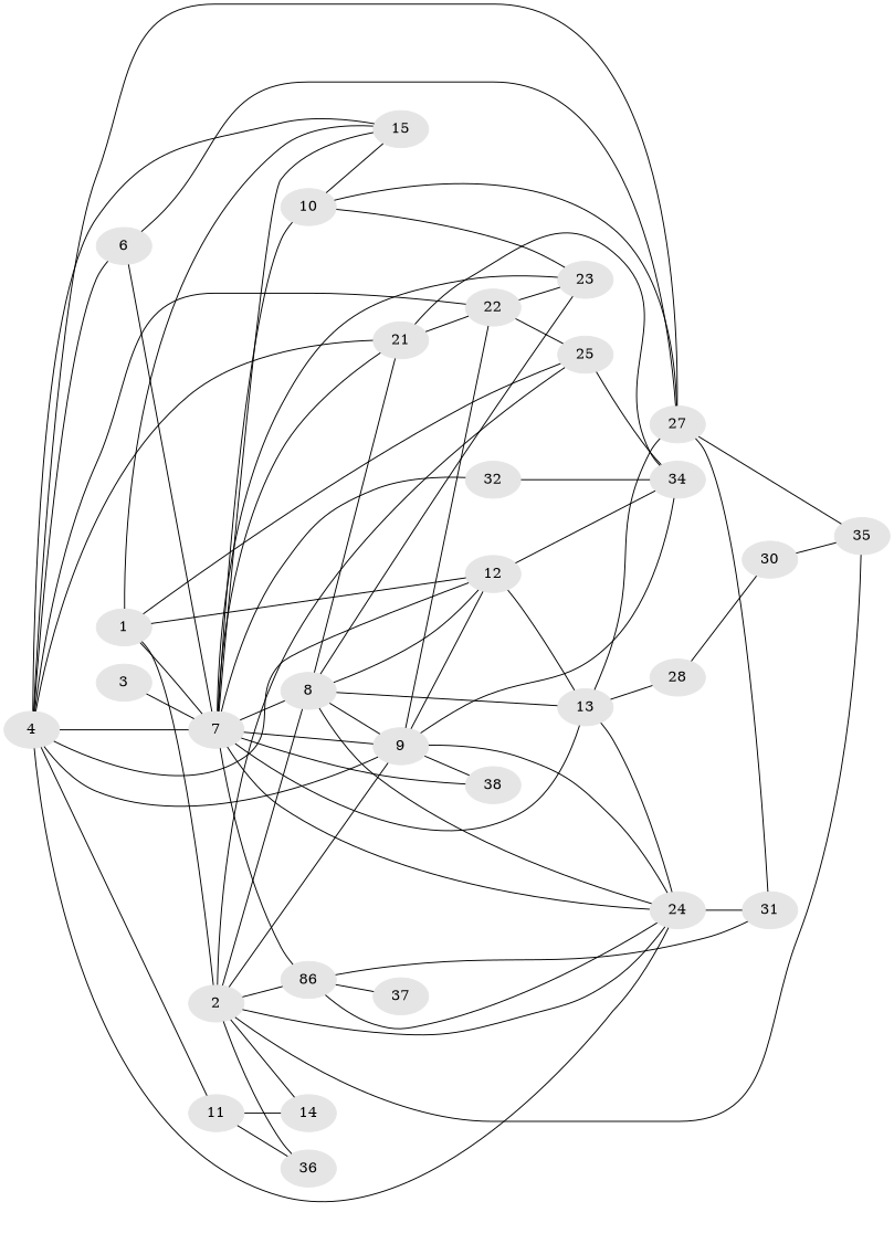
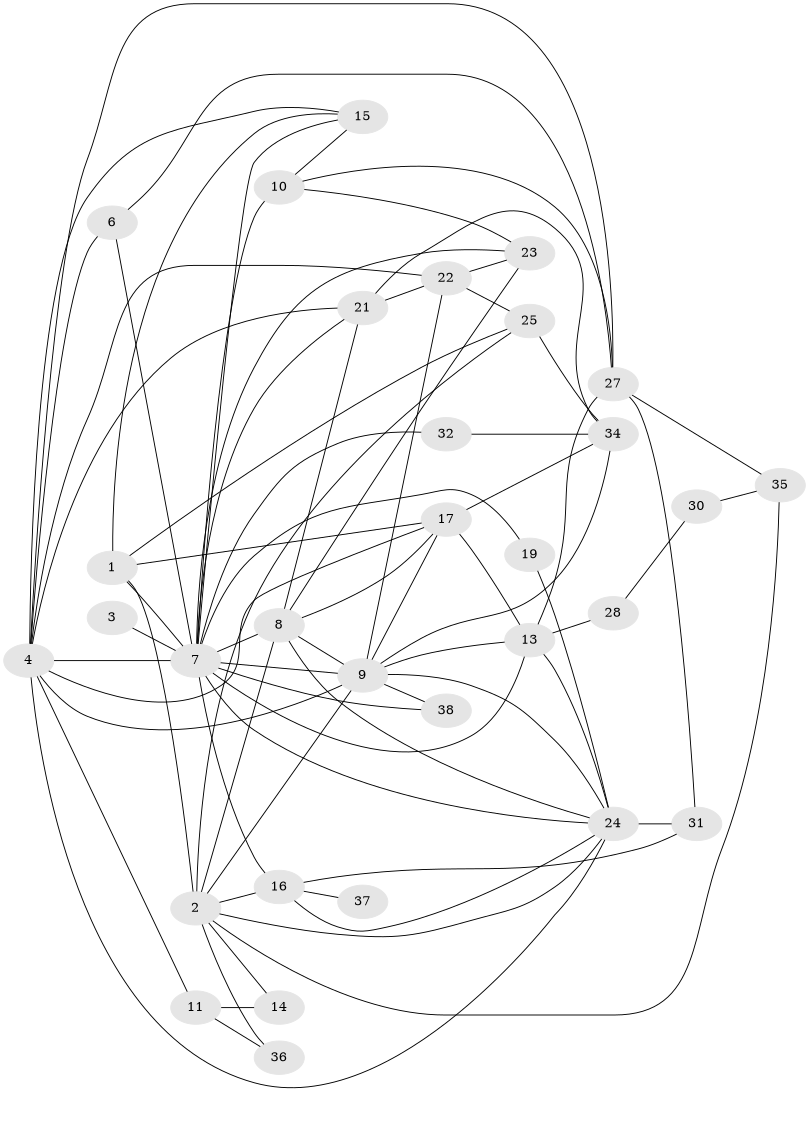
  graph {
    rankdir=LR
    node [color=gray90 style=filled]
    edge [weight=1.0]
    1
    2
    7
-   12
+   12 [label=17]
    15
    25
    8
    9
    14
-   16 [label=86]
+   16
    24
    35
    36
    21
    23
    10
    13
+   19
    32
    38
    34
    22
    31
    37
    3
    4
    6
    11
    27
    28
    30
    1 -- 2
    1 -- 7 [weight=3.0]
    1 -- 12
    1 -- 15
    1 -- 25
    2 -- 25
    2 -- 8
    2 -- 9
    2 -- 14 [weight=2.0]
    2 -- 16
    2 -- 24
    2 -- 35
    2 -- 36
    7 -- 15
    7 -- 8
    7 -- 9 [weight=7.0]
    7 -- 16
    7 -- 24 [weight=3.0]
    7 -- 21
    7 -- 23
    7 -- 10
    7 -- 13 [weight=4.0]
+   7 -- 19
    7 -- 32
    7 -- 38
    12 -- 13
    12 -- 34
    25 -- 34
    8 -- 12
    8 -- 9 [weight=4.0]
    8 -- 24
    8 -- 21
    8 -- 23
    9 -- 12
    9 -- 24
-   8 -- 13
+   9 -- 13
    9 -- 38
    9 -- 34
    9 -- 22 [weight=2.0]
    16 -- 24
    16 -- 31
    16 -- 37
    24 -- 31 [weight=3.0]
    21 -- 34 [weight=2.0]
    21 -- 22
    10 -- 15
    10 -- 23
    10 -- 27
    13 -- 24
    13 -- 27
    13 -- 28
+   19 -- 24 [weight=2.0]
    32 -- 34
    22 -- 25 [weight=2.0]
    22 -- 23
    3 -- 7
    4 -- 7 [weight=3.0]
    4 -- 12
    4 -- 15
    4 -- 9 [weight=2.0]
    4 -- 24
    4 -- 21
    4 -- 22
    4 -- 6
    4 -- 11
    4 -- 27
    6 -- 7
    6 -- 27
    11 -- 14
    11 -- 36
    27 -- 35 [weight=2.0]
    27 -- 31
    28 -- 30
    30 -- 35
  }
